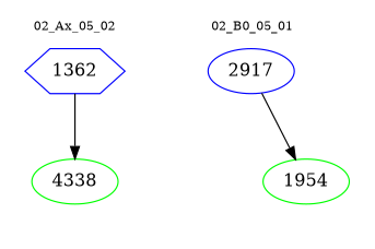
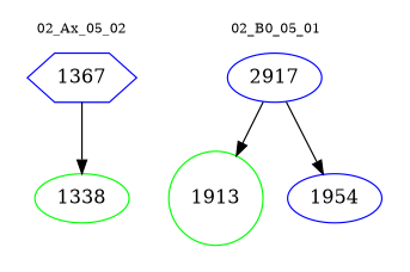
  digraph {
    node [color=green shape=ellipse]
    edge [color=black]
-   n1 [color=blue label=1362 shape=hexagon]
-   n2 [label=4338]
+   n1 [color=blue label=1367 shape=hexagon]
+   n2 [label=1338]
    n3 [color=blue label=2917]
-   n5 [label=1954]
+   n4 [label=1913 shape=circle]
+   n5 [color=blue label=1954]
    subgraph cluster_1 {
      color=white
      fontsize=10
      label="02_Ax_05_02"
      n1
      n2
    }
    subgraph cluster_2 {
      color=white
      fontsize=10
      label="02_B0_05_01"
      n3
+     n4
      n5
    }
    n1 -> n2
+   n3 -> n4
    n3 -> n5
  }
